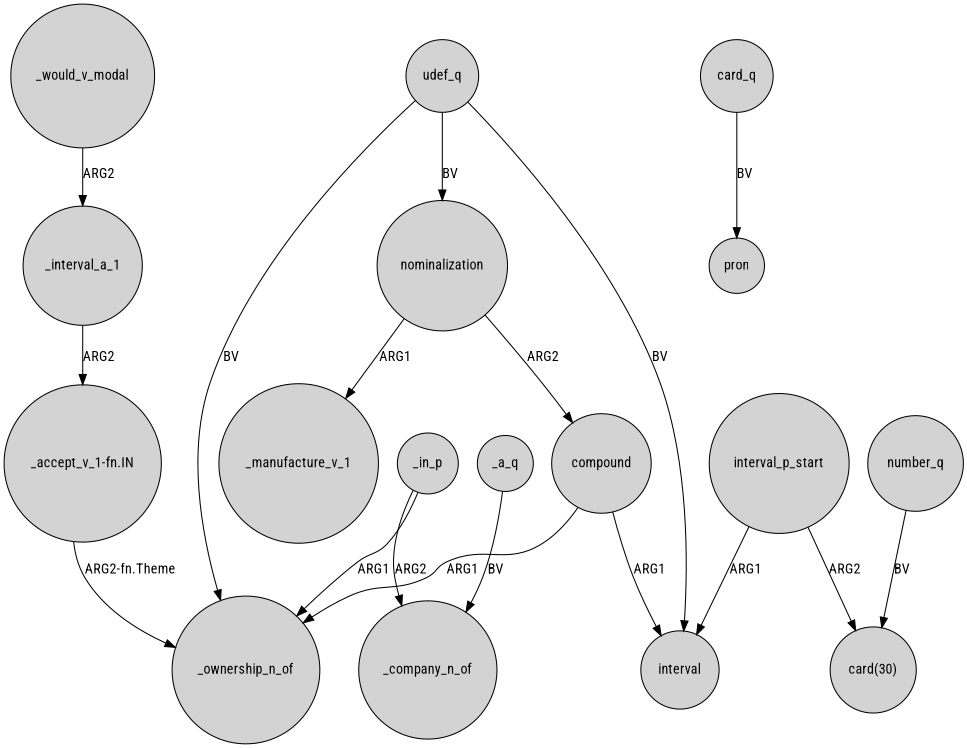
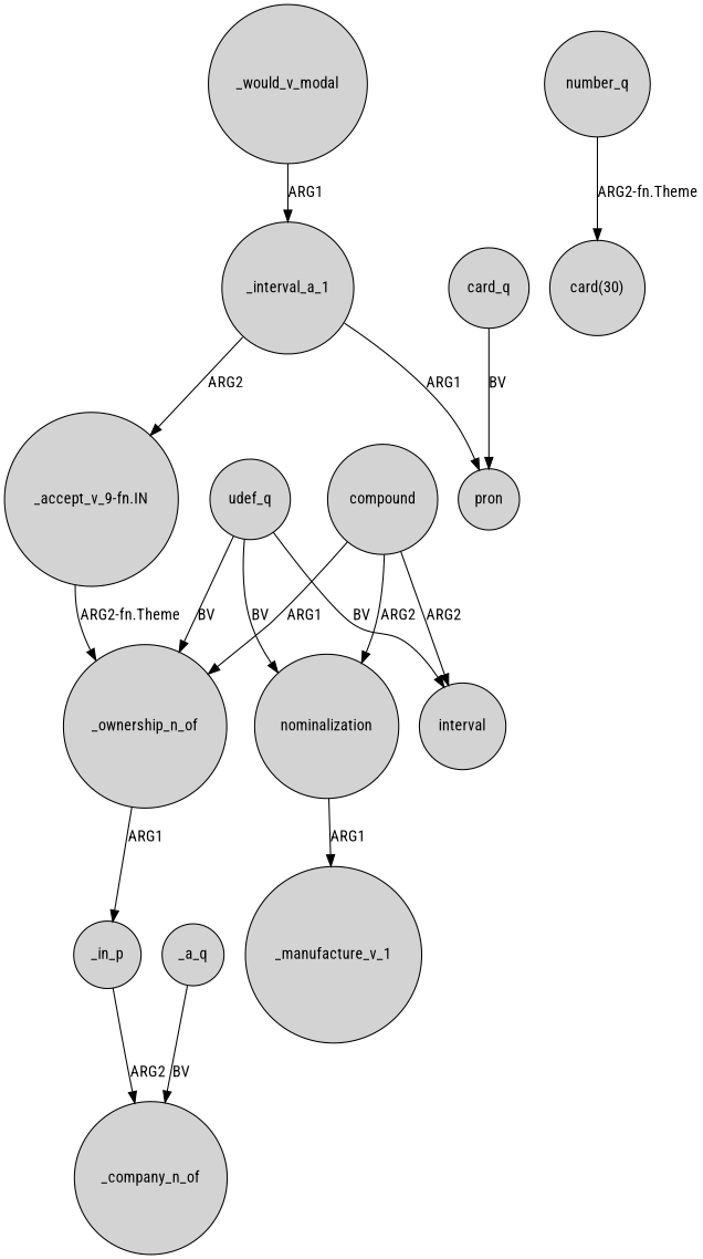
  digraph {
    fontname="Roboto Condensed"
    node [fontname="Roboto Condensed" shape=circle style=filled]
    edge [fontname="Roboto Condensed"]
-   "_accept_v_1-fn.IN"
+   "_accept_v_1-fn.IN" [label="_accept_v_9-fn.IN"]
    _ownership_n_of
    compound
    nominalization
    interval
    _manufacture_v_1
    n7 [label="card(30)"]
    number_q
    n9 [label=_interval_a_1]
    pron
    _in_p
    _company_n_of
    n13 [label=card_q]
    udef_q
-   interval_p_start
    _would_v_modal
    _a_q
    "_accept_v_1-fn.IN" -> _ownership_n_of [label="ARG2-fn.Theme"]
    compound -> _ownership_n_of [label=ARG1]
-   nominalization -> compound [label=ARG2]
-   compound -> interval [label=ARG1]
+   compound -> nominalization [label=ARG2]
+   compound -> interval [label=ARG2]
    nominalization -> _manufacture_v_1 [label=ARG1]
-   number_q -> n7 [label=BV]
+   number_q -> n7 [label="ARG2-fn.Theme"]
    n9 -> "_accept_v_1-fn.IN" [label=ARG2]
-   _in_p -> _ownership_n_of [label=ARG1]
+   n9 -> pron [label=ARG1]
+   _ownership_n_of -> _in_p [label=ARG1]
    _in_p -> _company_n_of [label=ARG2]
    n13 -> pron [label=BV]
    udef_q -> _ownership_n_of [label=BV]
    udef_q -> nominalization [label=BV]
    udef_q -> interval [label=BV]
-   interval_p_start -> interval [label=ARG1]
-   interval_p_start -> n7 [label=ARG2]
-   _would_v_modal -> n9 [label=ARG2]
+   _would_v_modal -> n9 [label=ARG1]
    _a_q -> _company_n_of [label=BV]
  }
